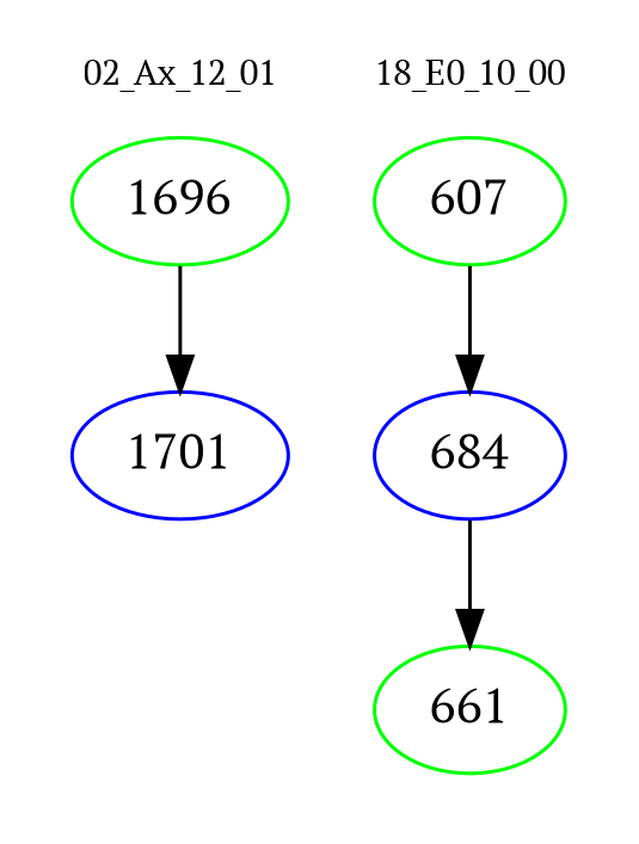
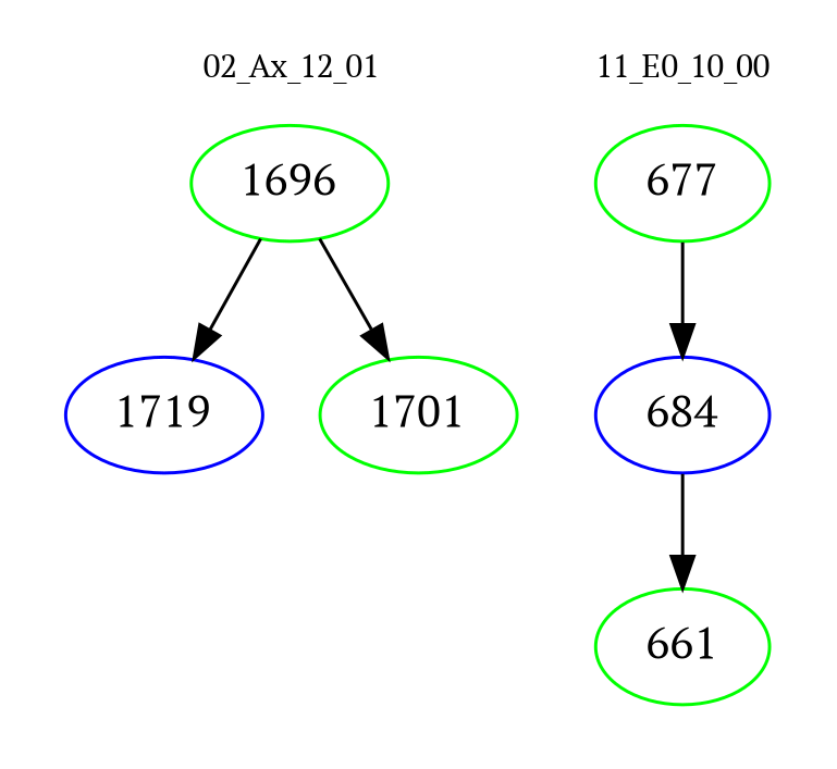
  digraph {
    fontname="PT Serif"
    node [color=green fontname="PT Serif"]
    edge [color=black fontname="PT Serif"]
    n1 [label=1696]
-   n3 [color=blue label=1701]
-   n4 [label=607]
+   n2 [color=blue label=1719]
+   n3 [label=1701]
+   n4 [label=677]
    n5 [label=661]
    n6 [color=blue label=684]
    subgraph cluster_1 {
      color=white
      fontsize=10
      label="02_Ax_12_01"
      n1
+     n2
      n3
    }
    subgraph cluster_2 {
      color=white
      fontsize=10
-     label="18_E0_10_00"
+     label="11_E0_10_00"
      n4
      n5
      n6
    }
+   n1 -> n2
    n1 -> n3
    n4 -> n6
    n6 -> n5
  }
